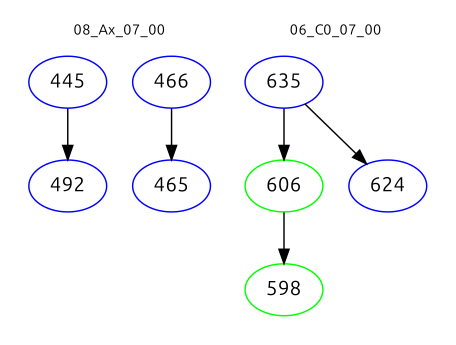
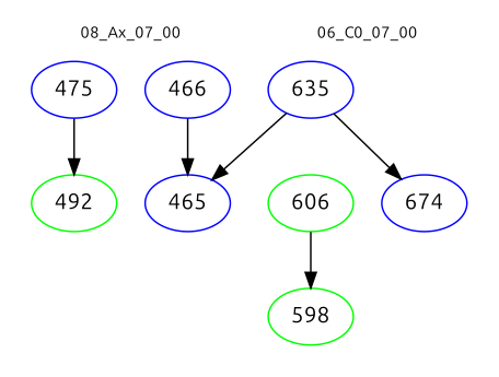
  digraph {
    fontname=Ubuntu
    node [color=blue fontname=Ubuntu]
    edge [color=black fontname=Ubuntu]
    n1 [label=466]
-   n2 [label=445]
+   n2 [label=475]
    n3 [label=465]
-   n4 [label=492]
+   n4 [color=green label=492]
    n5 [label=635]
    n6 [color=green label=606]
-   n7 [label=624]
+   n7 [label=674]
    n8 [color=green label=598]
    subgraph cluster_1 {
      color=white
      fontsize=10
      label="08_Ax_07_00"
      n1
      n2
      n3
      n4
    }
    subgraph cluster_2 {
      color=white
      fontsize=10
      label="06_C0_07_00"
      n5
      n6
      n7
      n8
    }
    n1 -> n3
    n2 -> n4
-   n5 -> n6
+   n5 -> n3
    n5 -> n7
    n6 -> n8
  }
